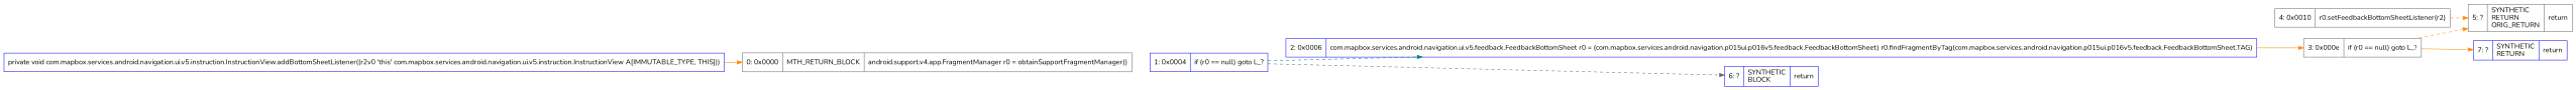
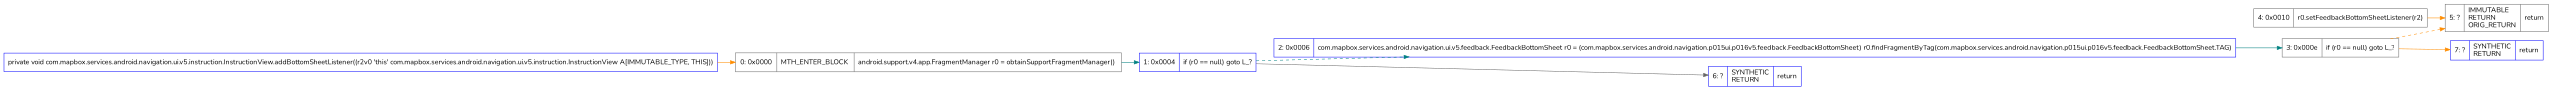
  digraph {
    fontname=Nunito
    rankdir=LR
    node [color=blue fontname=Nunito shape=record]
    edge [color=darkorange fontname=Nunito]
-   n1 [color=gray40 label="{0\:\ 0x0000|MTH_RETURN_BLOCK\l|android.support.v4.app.FragmentManager r0 = obtainSupportFragmentManager()\l}"]
+   n1 [color=gray40 label="{0\:\ 0x0000|MTH_ENTER_BLOCK\l|android.support.v4.app.FragmentManager r0 = obtainSupportFragmentManager()\l}"]
    n2 [label="{1\:\ 0x0004|if (r0 == null) goto L_?\l}"]
    n3 [label="{2\:\ 0x0006|com.mapbox.services.android.navigation.ui.v5.feedback.FeedbackBottomSheet r0 = (com.mapbox.services.android.navigation.p015ui.p016v5.feedback.FeedbackBottomSheet) r0.findFragmentByTag(com.mapbox.services.android.navigation.p015ui.p016v5.feedback.FeedbackBottomSheet.TAG)\l}"]
-   n4 [label="{6\:\ ?|SYNTHETIC\lBLOCK\l|return\l}"]
+   n4 [label="{6\:\ ?|SYNTHETIC\lRETURN\l|return\l}"]
    n5 [color=gray40 label="{3\:\ 0x000e|if (r0 == null) goto L_?\l}"]
    n6 [label="{7\:\ ?|SYNTHETIC\lRETURN\l|return\l}"]
-   n7 [color=gray40 label="{5\:\ ?|SYNTHETIC\lRETURN\lORIG_RETURN\l|return\l}"]
+   n7 [color=gray40 label="{5\:\ ?|IMMUTABLE\lRETURN\lORIG_RETURN\l|return\l}"]
    n8 [color=gray40 label="{4\:\ 0x0010|r0.setFeedbackBottomSheetListener(r2)\l}"]
    n9 [label="{private void com.mapbox.services.android.navigation.ui.v5.instruction.InstructionView.addBottomSheetListener((r2v0 'this' com.mapbox.services.android.navigation.ui.v5.instruction.InstructionView A[IMMUTABLE_TYPE, THIS])) }"]
+   n1 -> n2 [color=teal]
    n2 -> n3 [color=teal style=dashed]
-   n2 -> n4 [color=gray40 style=dashed]
-   n3 -> n5
+   n2 -> n4 [color=gray40]
+   n3 -> n5 [color=teal]
    n5 -> n6
    n5 -> n7 [style=dashed]
-   n8 -> n7 [style=dashed]
+   n8 -> n7
    n9 -> n1
  }
